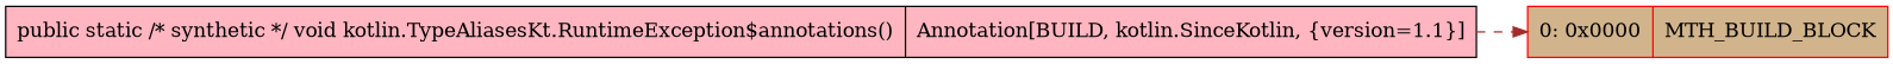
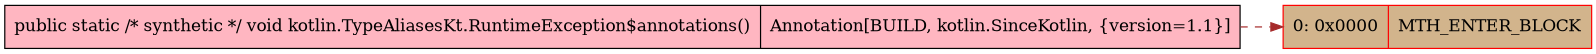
  digraph {
    rankdir=LR
    node [shape=record style=filled]
-   n1 [color=red label="{0\:\ 0x0000|MTH_BUILD_BLOCK\l}" fillcolor=tan]
+   n1 [color=red label="{0\:\ 0x0000|MTH_ENTER_BLOCK\l}" fillcolor=tan]
    n2 [label="{public static \/* synthetic *\/ void kotlin.TypeAliasesKt.RuntimeException$annotations()  | Annotation[BUILD, kotlin.SinceKotlin, \{version=1.1\}]\l}" fillcolor=lightpink]
    subgraph cluster_1 {
      label="R(0)"
    }
    n2 -> n1 [color=brown style=dashed]
  }
